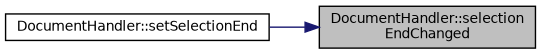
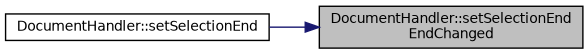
  digraph {
    rankdir=RL
    node [color=black fontname=Helvetica fontsize=10 shape=record style=filled]
-   n1 [fillcolor=grey75 fontcolor=black height=0.2 label="DocumentHandler::selection\lEndChanged" width=0.4]
+   n1 [fillcolor=grey75 fontcolor=black height=0.2 label="DocumentHandler::setSelectionEnd\lEndChanged" width=0.4]
    n2 [fillcolor=white height=0.2 label="DocumentHandler::setSelectionEnd" width=0.4]
    n1 -> n2 [color=midnightblue dir=back fontname=Helvetica fontsize=10 labelfontname=Helvetica labelfontsize=10 style=solid]
  }
